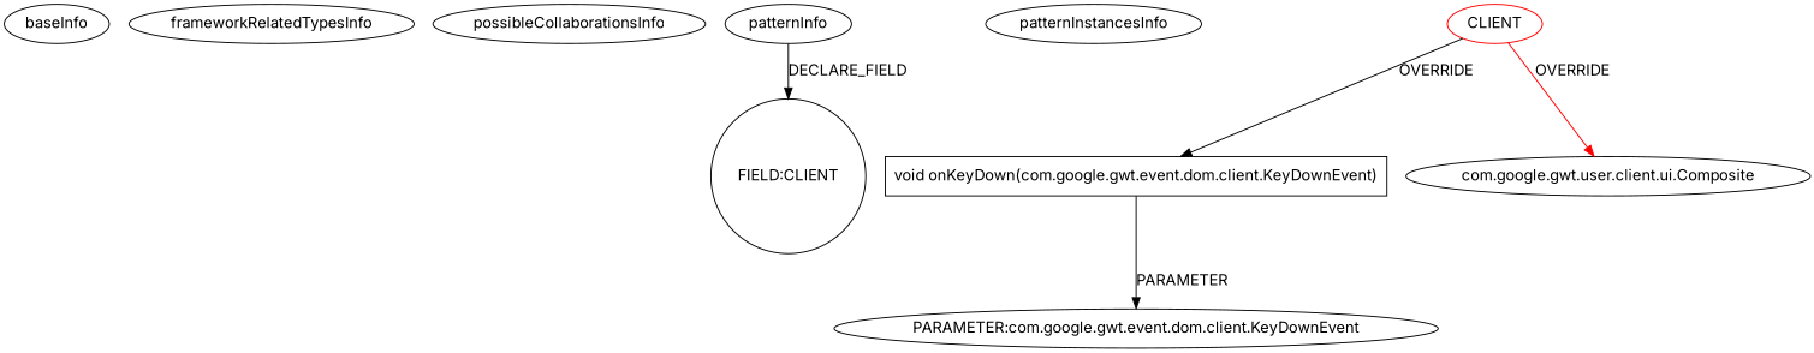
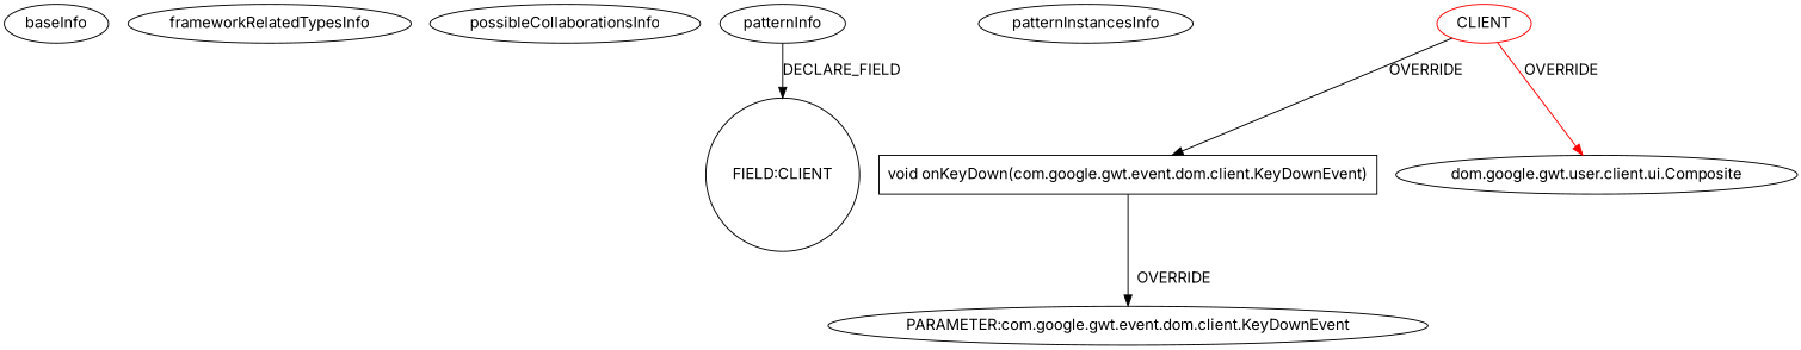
  digraph {
    fontname=Inter
    node [fontname=Inter]
    edge [fontname=Inter]
    baseInfo [category=pattern graphId=771 isAnonymous=false possibleRelation=false]
    frameworkRelatedTypesInfo [0="com.google.gwt.user.client.ui.Composite"]
    possibleCollaborationsInfo
    patternInfo [frequency=2.0 patternRootClient=0]
    n5 [isFrameworkType=false label="FIELD:CLIENT" shape=circle vertexType=FIELD_DECLARATION]
    patternInstancesInfo [0="hmiguellima-ugat~/hmiguellima-ugat/ugat-master/src/org/ucp/gwt/widgets/MVCTable.java~MVCTable~3009" 1="vlapan-PhotoBank~/vlapan-PhotoBank/PhotoBank-master/src/com/vlapan/gwt/photobank/client/ui/PhotoBrowser.java~PhotoBrowser~4600"]
    n7 [isFrameworkType=false label="PARAMETER:com.google.gwt.event.dom.client.KeyDownEvent" vertexType=PARAMETER_DECLARATION]
    n8 [isFrameworkType=false label="void onKeyDown(com.google.gwt.event.dom.client.KeyDownEvent)" shape=box vertexType=OVERRIDING_METHOD_DECLARATION]
    n9 [color=red isFrameworkType=false label=CLIENT vertexType=ROOT_CLIENT_CLASS_DECLARATION]
-   n10 [isFrameworkType=false label="com.google.gwt.user.client.ui.Composite" vertexType=FRAMEWORK_CLASS_TYPE]
+   n10 [isFrameworkType=false label="dom.google.gwt.user.client.ui.Composite" vertexType=FRAMEWORK_CLASS_TYPE]
    patternInfo -> n5 [label=DECLARE_FIELD]
-   n8 -> n7 [label=PARAMETER]
+   n8 -> n7 [label=OVERRIDE]
    n9 -> n8 [label=OVERRIDE]
    n9 -> n10 [color=red label=OVERRIDE]
  }
